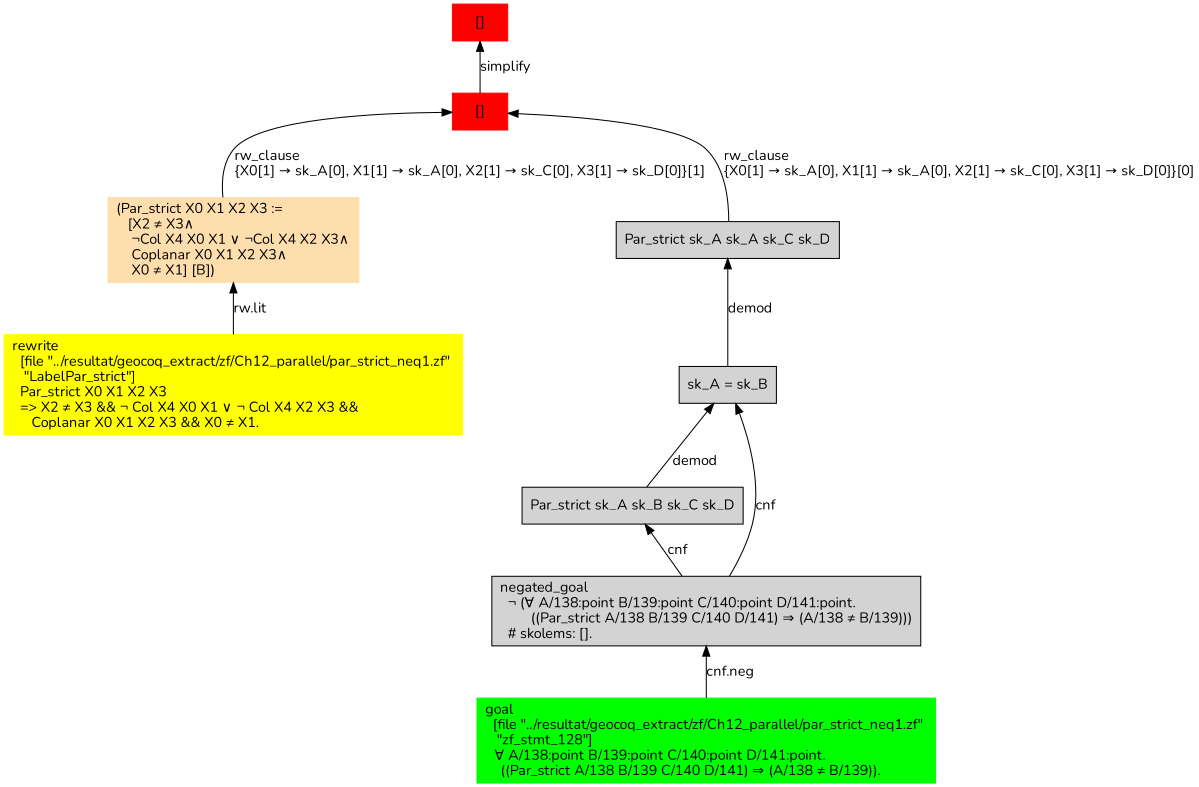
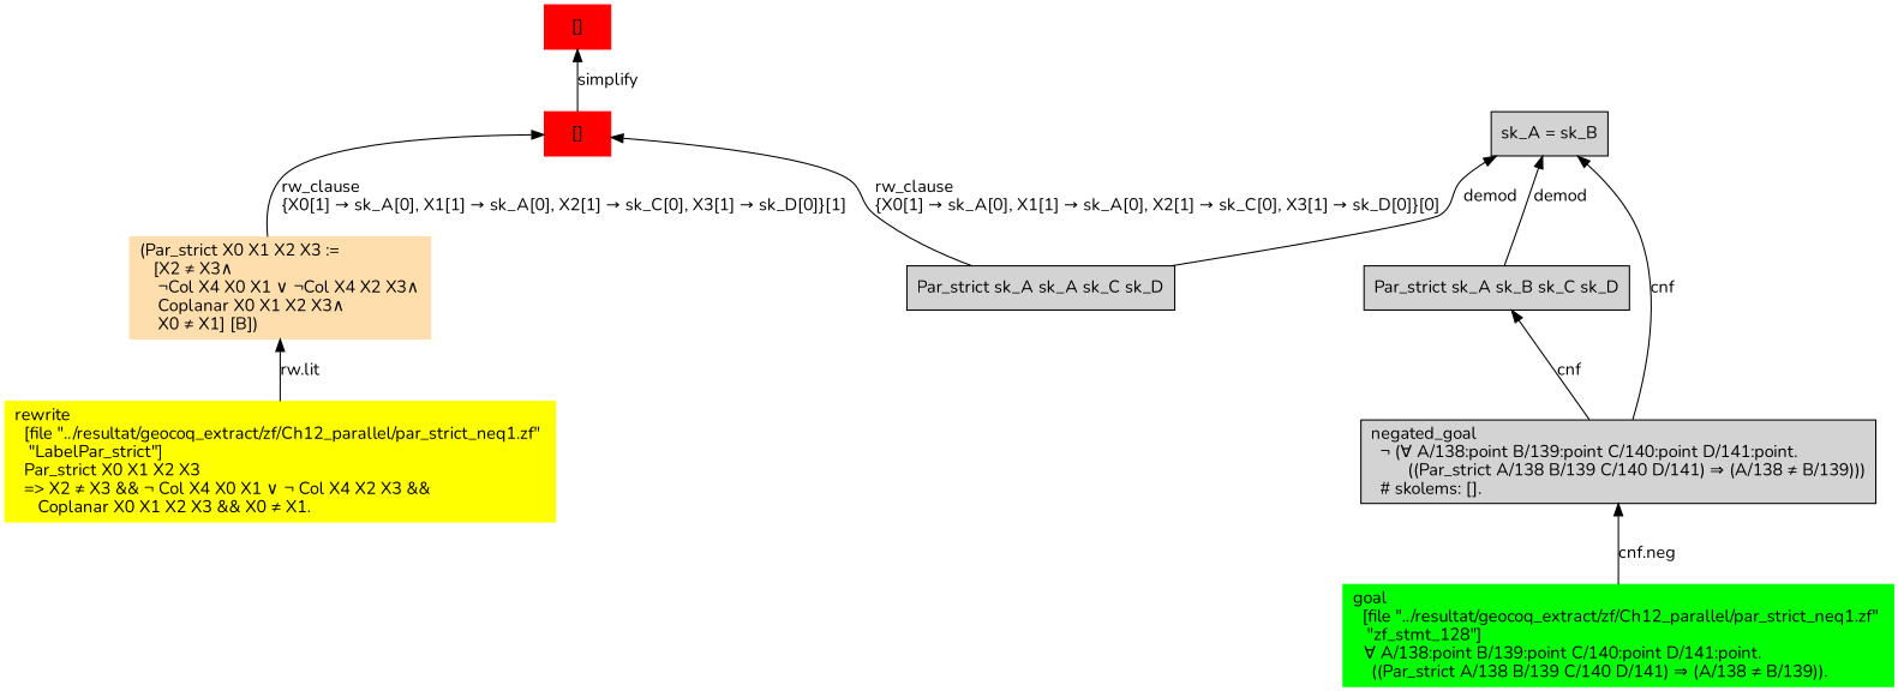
  digraph {
    fontname=Nunito
    node [fontname=Nunito shape=box style=filled]
    edge [dir=back fontname=Nunito]
    n1 [color=red label="[]"]
    n2 [color=red label="[]"]
    n3 [color=navajowhite label="(Par_strict X0 X1 X2 X3 :=\l   [X2 ≠ X3∧\l    ¬Col X4 X0 X1 ∨ ¬Col X4 X2 X3∧\l    Coplanar X0 X1 X2 X3∧\l    X0 ≠ X1] [B])\l"]
    n4 [label="Par_strict sk_A sk_A sk_C sk_D\l"]
    n5 [color=yellow label="rewrite\l  [file \"../resultat/geocoq_extract/zf/Ch12_parallel/par_strict_neq1.zf\" \l   \"LabelPar_strict\"]\l  Par_strict X0 X1 X2 X3\l  =\> X2 ≠ X3 && ¬ Col X4 X0 X1 ∨ ¬ Col X4 X2 X3 && \l     Coplanar X0 X1 X2 X3 && X0 ≠ X1.\l"]
    n6 [label="sk_A = sk_B\l"]
    n7 [label="Par_strict sk_A sk_B sk_C sk_D\l"]
    n8 [label="negated_goal\l  ¬ (∀ A/138:point B/139:point C/140:point D/141:point.\l        ((Par_strict A/138 B/139 C/140 D/141) ⇒ (A/138 ≠ B/139)))\l  # skolems: [].\l"]
    n9 [color=green label="goal\l  [file \"../resultat/geocoq_extract/zf/Ch12_parallel/par_strict_neq1.zf\" \l   \"zf_stmt_128\"]\l  ∀ A/138:point B/139:point C/140:point D/141:point.\l    ((Par_strict A/138 B/139 C/140 D/141) ⇒ (A/138 ≠ B/139)).\l"]
    n1 -> n2 [label=simplify]
    n2 -> n3 [label="rw_clause\l\{X0[1] → sk_A[0], X1[1] → sk_A[0], X2[1] → sk_C[0], X3[1] → sk_D[0]\}[1]\l"]
    n2 -> n4 [label="rw_clause\l\{X0[1] → sk_A[0], X1[1] → sk_A[0], X2[1] → sk_C[0], X3[1] → sk_D[0]\}[0]\l"]
    n3 -> n5 [label="rw.lit"]
-   n4 -> n6 [label=demod]
+   n6 -> n4 [label=demod]
    n6 -> n7 [label=demod]
    n6 -> n8 [label=cnf]
    n7 -> n8 [label=cnf]
    n8 -> n9 [label="cnf.neg"]
  }
